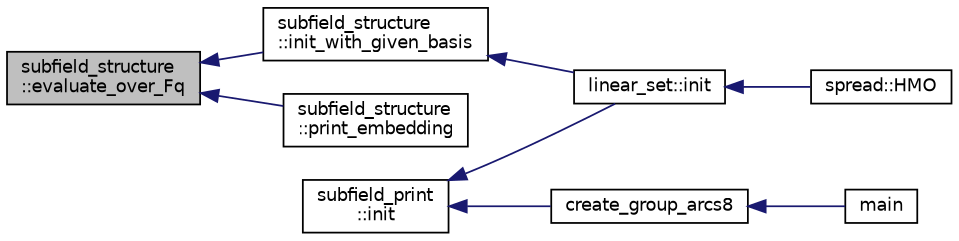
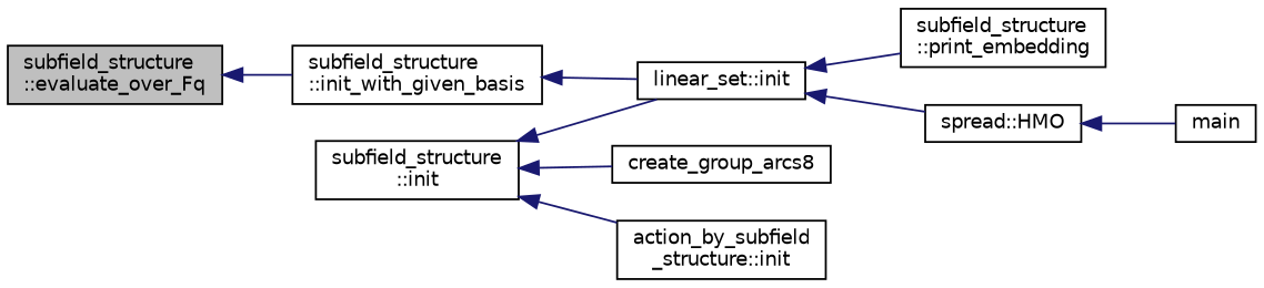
  digraph {
    rankdir=LR
    node [color=black fillcolor=white fontname=Helvetica fontsize=10 shape=record style=filled]
    edge [color=midnightblue dir=back fontname=Helvetica fontsize=10 labelfontname=Helvetica labelfontsize=10 style=solid]
    n1 [fillcolor=grey75 fontcolor=black height=0.2 label="subfield_structure\l::evaluate_over_Fq" width=0.4]
    n2 [height=0.2 label="subfield_structure\l::init_with_given_basis" width=0.4]
    n3 [height=0.2 label="subfield_structure\l::print_embedding" width=0.4]
    n4 [height=0.2 label="linear_set::init" width=0.4]
-   n5 [height=0.2 label="subfield_print\l::init" width=0.4]
+   n5 [height=0.2 label="subfield_structure\l::init" width=0.4]
    n6 [height=0.2 label=create_group_arcs8 width=0.4]
+   n7 [height=0.2 label="action_by_subfield\l_structure::init" width=0.4]
    n8 [height=0.2 label=main width=0.4]
    n9 [height=0.2 label="spread::HMO" width=0.4]
    n1 -> n2
-   n1 -> n3
+   n4 -> n3
    n2 -> n4
    n4 -> n9
    n5 -> n4
    n5 -> n6
-   n6 -> n8
+   n5 -> n7
+   n9 -> n8
  }
